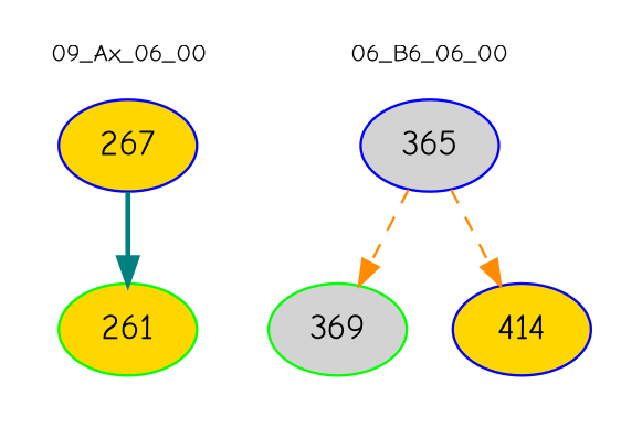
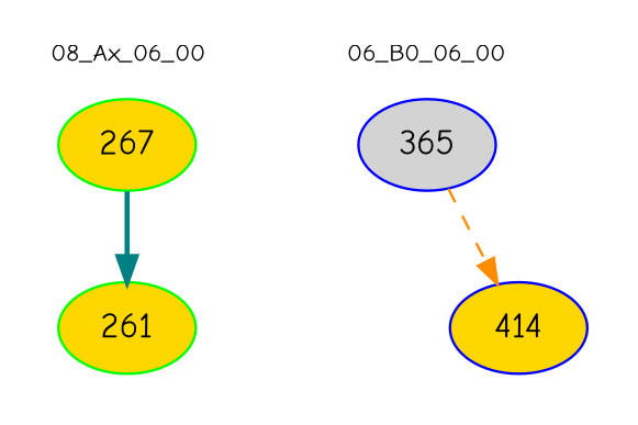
  digraph {
    fontname="Comic Neue"
    node [color=blue fillcolor=gold fontname="Comic Neue" style=filled]
    edge [color=darkorange fontname="Comic Neue" style=dashed]
-   n1 [label=267]
+   n1 [color=green label=267]
    n2 [color=green label=261]
    n3 [fillcolor=lightgrey label=365]
-   n4 [color=green fillcolor=lightgrey label=369]
    n5 [label=414]
    subgraph cluster_1 {
      color=white
      fontsize=10
-     label="09_Ax_06_00"
+     label="08_Ax_06_00"
      n1
      n2
    }
    subgraph cluster_2 {
      color=white
      fontsize=10
-     label="06_B6_06_00"
+     label="06_B0_06_00"
      n3
-     n4
      n5
    }
    n1 -> n2 [color=teal style=bold]
-   n3 -> n4
    n3 -> n5
  }
